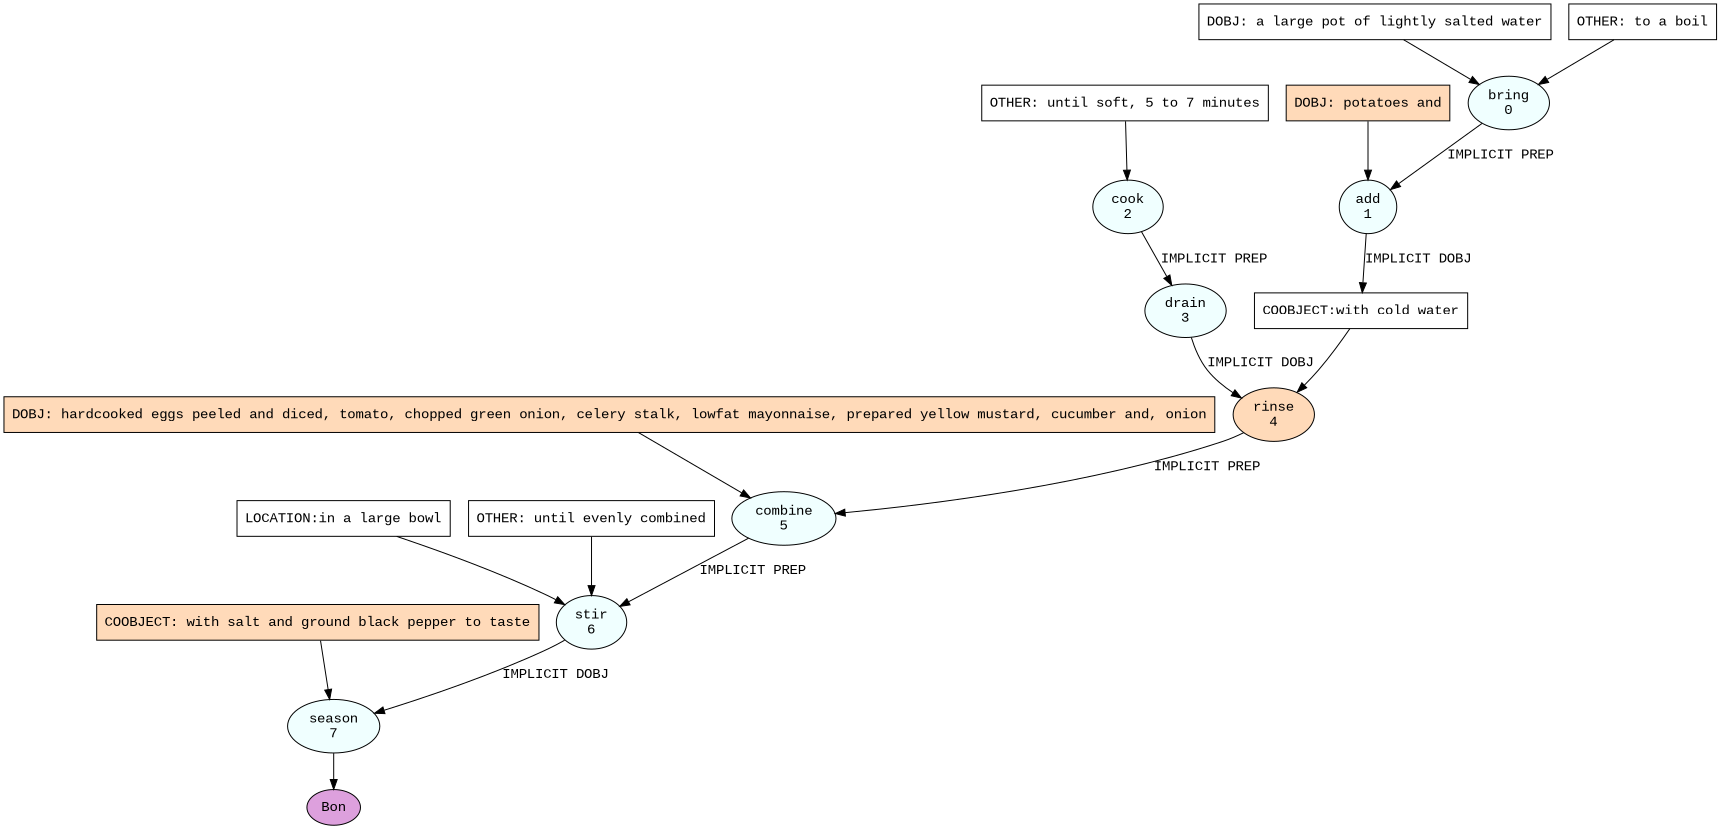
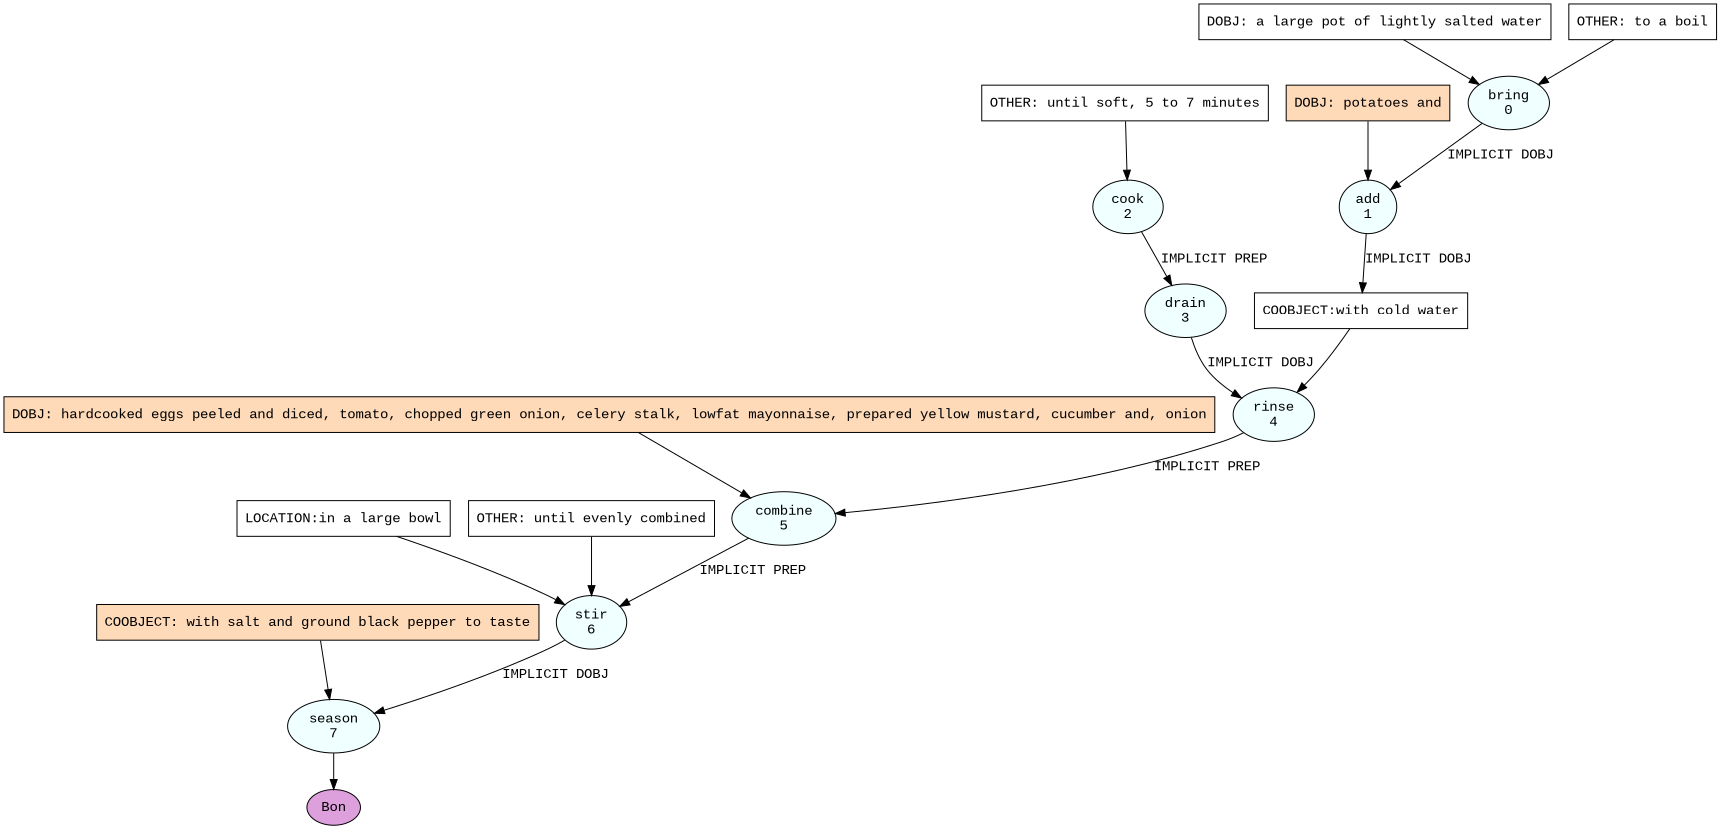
  digraph {
    fontname="Liberation Mono"
    node [fillcolor=azure fontname="Liberation Mono" shape=oval style=filled]
    edge [fontname="Liberation Mono"]
    n1 [label="bring\n0"]
    n2 [label="add\n1"]
    n3 [fillcolor=white label="COOBJECT:with cold water" shape=box]
    n4 [label="cook\n2"]
    n5 [label="drain\n3"]
-   n6 [fillcolor=peachpuff label="rinse\n4"]
+   n6 [label="rinse\n4"]
    n7 [label="combine\n5"]
    n8 [label="stir\n6"]
    n9 [label="season\n7"]
    n10 [fillcolor=plum label=Bon]
    n11 [fillcolor=white label="DOBJ: a large pot of lightly salted water" shape=box]
    n12 [fillcolor=white label="OTHER: to a boil" shape=box]
    n13 [fillcolor=peachpuff label="DOBJ: potatoes and" shape=box]
    n14 [fillcolor=white label="OTHER: until soft, 5 to 7 minutes" shape=box]
    n15 [fillcolor=peachpuff label="DOBJ: hardcooked eggs peeled and diced, tomato, chopped green onion, celery stalk, lowfat mayonnaise, prepared yellow mustard, cucumber and, onion" shape=box]
    n16 [fillcolor=white label="LOCATION:in a large bowl" shape=box]
    n17 [fillcolor=white label="OTHER: until evenly combined" shape=box]
    n18 [fillcolor=peachpuff label="COOBJECT: with salt and ground black pepper to taste" shape=box]
-   n1 -> n2 [label="IMPLICIT PREP"]
+   n1 -> n2 [label="IMPLICIT DOBJ"]
    n2 -> n3 [label="IMPLICIT DOBJ"]
    n3 -> n6
    n4 -> n5 [label="IMPLICIT PREP"]
    n5 -> n6 [label="IMPLICIT DOBJ"]
    n6 -> n7 [label="IMPLICIT PREP"]
    n7 -> n8 [label="IMPLICIT PREP"]
    n8 -> n9 [label="IMPLICIT DOBJ"]
    n9 -> n10
    n11 -> n1
    n12 -> n1
    n13 -> n2
    n14 -> n4
    n15 -> n7
    n16 -> n8
    n17 -> n8
    n18 -> n9
  }
